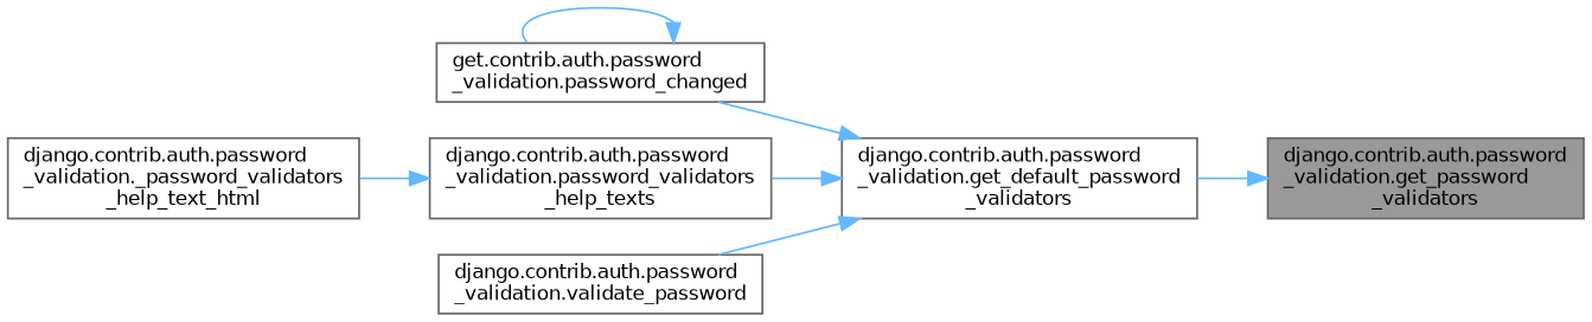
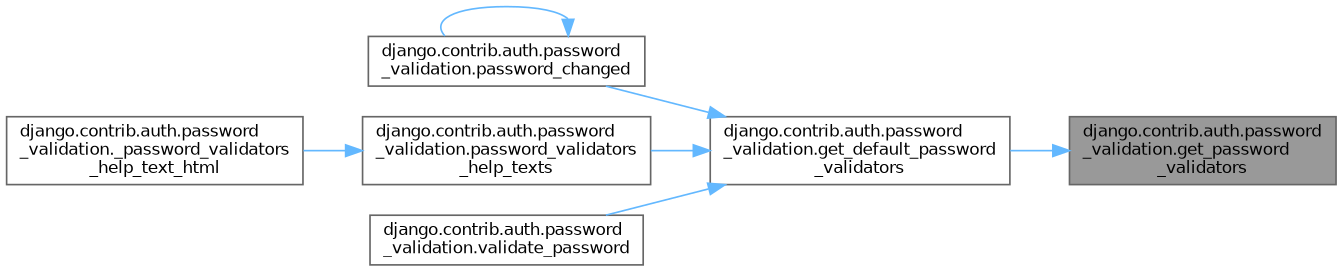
  digraph {
    rankdir=RL
    node [color=grey40 fillcolor=white fontname=Helvetica fontsize=10 shape=box style=filled]
    edge [color=steelblue1 dir=back fontname=Helvetica fontsize=10 labelfontname=Helvetica labelfontsize=10 style=solid]
    n1 [color=gray40 fillcolor=grey60 fontcolor=black height=0.2 label="django.contrib.auth.password\l_validation.get_password\l_validators" width=0.4]
    n2 [height=0.2 label="django.contrib.auth.password\l_validation.get_default_password\l_validators" width=0.4]
-   n3 [height=0.2 label="get.contrib.auth.password\l_validation.password_changed" width=0.4]
+   n3 [height=0.2 label="django.contrib.auth.password\l_validation.password_changed" width=0.4]
    n4 [height=0.2 label="django.contrib.auth.password\l_validation.password_validators\l_help_texts" width=0.4]
    n5 [height=0.2 label="django.contrib.auth.password\l_validation.validate_password" width=0.4]
    n6 [height=0.2 label="django.contrib.auth.password\l_validation._password_validators\l_help_text_html" width=0.4]
    n1 -> n2
    n2 -> n3
    n2 -> n4
    n2 -> n5
    n3 -> n3
    n4 -> n6
  }
